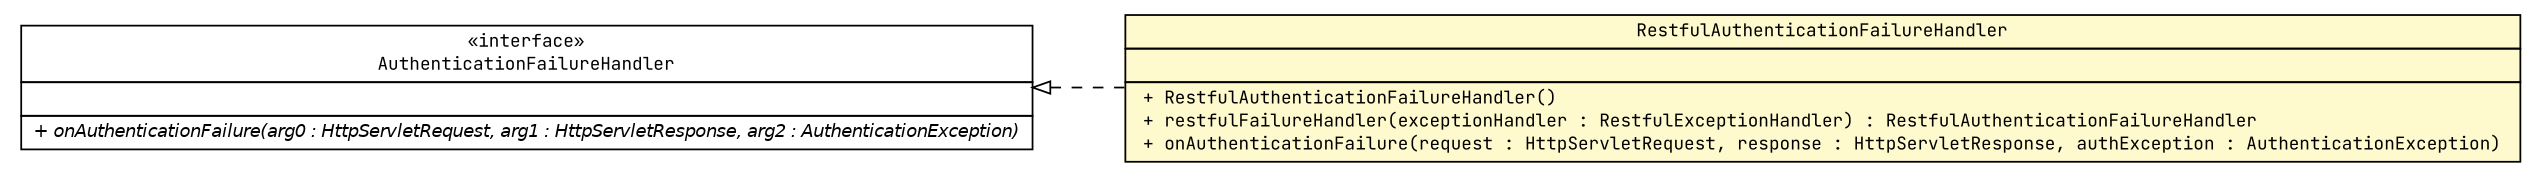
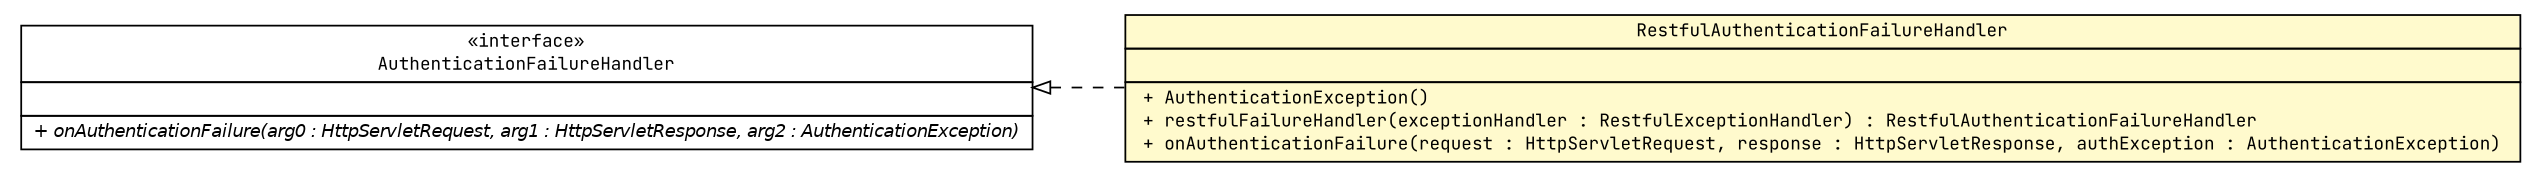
  digraph {
    nodesep=0.25
    ranksep=0.5
    rankdir=LR
    fontname="JetBrains Mono"
    node [fontcolor=black fontname="JetBrains Mono" fontsize=10.0 shape=plaintext]
-   n1 [label=<<table title="com.yirendai.oss.lib.security.internal.rest.RestfulAuthenticationFailureHandler" border="0" cellborder="1" cellspacing="0" cellpadding="2" port="p" bgcolor="lemonChiffon" href="./RestfulAuthenticationFailureHandler.html"> 		<tr><td><table border="0" cellspacing="0" cellpadding="1"> <tr><td align="center" balign="center"> RestfulAuthenticationFailureHandler </td></tr> 		</table></td></tr> 		<tr><td><table border="0" cellspacing="0" cellpadding="1"> <tr><td align="left" balign="left">  </td></tr> 		</table></td></tr> 		<tr><td><table border="0" cellspacing="0" cellpadding="1"> <tr><td align="left" balign="left"> + RestfulAuthenticationFailureHandler() </td></tr> <tr><td align="left" balign="left"> + restfulFailureHandler(exceptionHandler : RestfulExceptionHandler) : RestfulAuthenticationFailureHandler </td></tr> <tr><td align="left" balign="left"> + onAuthenticationFailure(request : HttpServletRequest, response : HttpServletResponse, authException : AuthenticationException) </td></tr> 		</table></td></tr> 		</table>>]
+   n1 [label=<<table title="com.yirendai.oss.lib.security.internal.rest.RestfulAuthenticationFailureHandler" border="0" cellborder="1" cellspacing="0" cellpadding="2" port="p" bgcolor="lemonChiffon" href="./RestfulAuthenticationFailureHandler.html"> 		<tr><td><table border="0" cellspacing="0" cellpadding="1"> <tr><td align="center" balign="center"> RestfulAuthenticationFailureHandler </td></tr> 		</table></td></tr> 		<tr><td><table border="0" cellspacing="0" cellpadding="1"> <tr><td align="left" balign="left">  </td></tr> 		</table></td></tr> 		<tr><td><table border="0" cellspacing="0" cellpadding="1"> <tr><td align="left" balign="left"> + AuthenticationException() </td></tr> <tr><td align="left" balign="left"> + restfulFailureHandler(exceptionHandler : RestfulExceptionHandler) : RestfulAuthenticationFailureHandler </td></tr> <tr><td align="left" balign="left"> + onAuthenticationFailure(request : HttpServletRequest, response : HttpServletResponse, authException : AuthenticationException) </td></tr> 		</table></td></tr> 		</table>>]
    n2 [label=<<table title="org.springframework.security.web.authentication.AuthenticationFailureHandler" border="0" cellborder="1" cellspacing="0" cellpadding="2" port="p" href="http://java.sun.com/j2se/1.4.2/docs/api/org/springframework/security/web/authentication/AuthenticationFailureHandler.html"> 		<tr><td><table border="0" cellspacing="0" cellpadding="1"> <tr><td align="center" balign="center"> &#171;interface&#187; </td></tr> <tr><td align="center" balign="center"> AuthenticationFailureHandler </td></tr> 		</table></td></tr> 		<tr><td><table border="0" cellspacing="0" cellpadding="1"> <tr><td align="left" balign="left">  </td></tr> 		</table></td></tr> 		<tr><td><table border="0" cellspacing="0" cellpadding="1"> <tr><td align="left" balign="left"><font face="Helvetica-Oblique" point-size="10.0"> + onAuthenticationFailure(arg0 : HttpServletRequest, arg1 : HttpServletResponse, arg2 : AuthenticationException) </font></td></tr> 		</table></td></tr> 		</table>>]
    n2 -> n1 [arrowtail=empty dir=back fontname="JetBrains Mono" fontsize=10 headport=p labelfontname=Helvetica labelfontsize=10 style=dashed tailport=p]
  }
